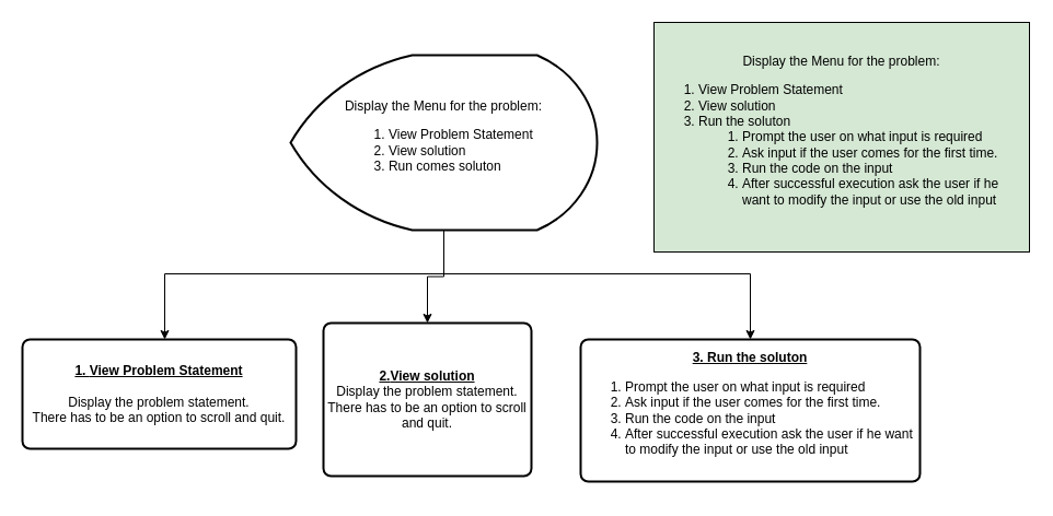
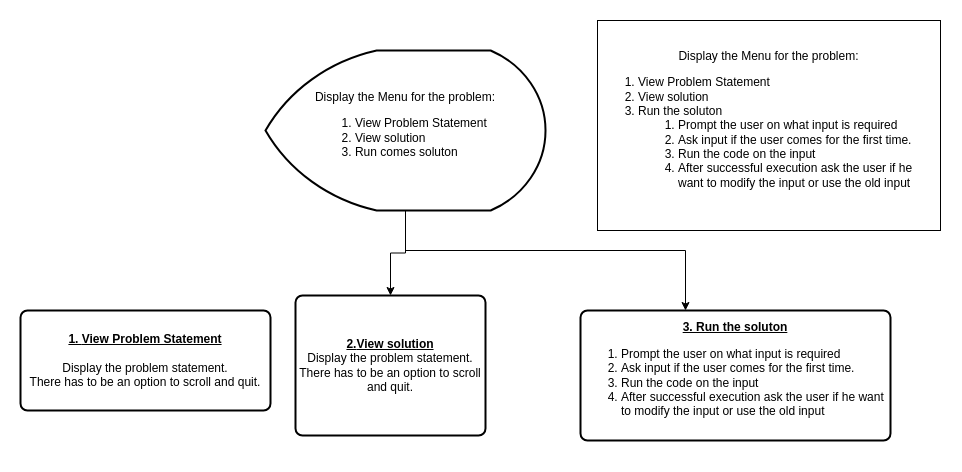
  <mxCell id="0" />
  <mxCell id="1" parent="0" />
  <mxCell id="2" value="" style="group" vertex="1" connectable="0" parent="1"><mxGeometry x="20" y="20" width="920" height="430" as="geometry" /></mxCell>
- <mxCell id="3" value="Display the Menu for the problem:&lt;br&gt;&lt;ol&gt;&lt;li style=&quot;text-align: left;&quot;&gt;View Problem Statement&lt;/li&gt;&lt;li style=&quot;text-align: left;&quot;&gt;View solution&lt;/li&gt;&lt;li style=&quot;text-align: left;&quot;&gt;Run the soluton&lt;/li&gt;&lt;ol&gt;&lt;li style=&quot;text-align: left;&quot;&gt;Prompt the user on what input is required&lt;/li&gt;&lt;li style=&quot;text-align: left;&quot;&gt;Ask input if the user comes for the first time.&lt;/li&gt;&lt;li style=&quot;text-align: left;&quot;&gt;Run the code on the input&lt;/li&gt;&lt;li style=&quot;text-align: left;&quot;&gt;After successful execution ask the user if he want to modify the input or use the old input&lt;/li&gt;&lt;/ol&gt;&lt;/ol&gt;" style="rounded=0;whiteSpace=wrap;html=1;fillColor=#d5e8d4;" vertex="1" parent="2"><mxGeometry x="577" width="343" height="210" as="geometry" /></mxCell>
+ <mxCell id="3" value="Display the Menu for the problem:&lt;br&gt;&lt;ol&gt;&lt;li style=&quot;text-align: left;&quot;&gt;View Problem Statement&lt;/li&gt;&lt;li style=&quot;text-align: left;&quot;&gt;View solution&lt;/li&gt;&lt;li style=&quot;text-align: left;&quot;&gt;Run the soluton&lt;/li&gt;&lt;ol&gt;&lt;li style=&quot;text-align: left;&quot;&gt;Prompt the user on what input is required&lt;/li&gt;&lt;li style=&quot;text-align: left;&quot;&gt;Ask input if the user comes for the first time.&lt;/li&gt;&lt;li style=&quot;text-align: left;&quot;&gt;Run the code on the input&lt;/li&gt;&lt;li style=&quot;text-align: left;&quot;&gt;After successful execution ask the user if he want to modify the input or use the old input&lt;/li&gt;&lt;/ol&gt;&lt;/ol&gt;" style="rounded=0;whiteSpace=wrap;html=1;" vertex="1" parent="2"><mxGeometry x="577" width="343" height="210" as="geometry" /></mxCell>
  <mxCell id="4" value="&lt;div style=&quot;text-align: left;&quot;&gt;&lt;span style=&quot;text-align: center;&quot;&gt;Display the Menu for the problem:&lt;/span&gt;&lt;br style=&quot;text-align: center;&quot;&gt;&lt;ol style=&quot;text-align: center;&quot;&gt;&lt;li style=&quot;text-align: left;&quot;&gt;View Problem Statement&lt;/li&gt;&lt;li style=&quot;text-align: left;&quot;&gt;View solution&lt;/li&gt;&lt;li style=&quot;text-align: left;&quot;&gt;Run comes soluton&lt;/li&gt;&lt;/ol&gt;&lt;/div&gt;" style="strokeWidth=2;html=1;shape=mxgraph.flowchart.display;whiteSpace=wrap;" vertex="1" parent="2"><mxGeometry x="245" y="30" width="280" height="160" as="geometry" /></mxCell>
  <mxCell id="5" value="&lt;b&gt;&lt;u&gt;1.&amp;nbsp;&lt;span style=&quot;text-align: left; background-color: initial;&quot;&gt;View Problem Statement&lt;br&gt;&lt;/span&gt;&lt;/u&gt;&lt;/b&gt;&lt;br&gt;Display the problem statement.&lt;br&gt;There has to be an option to scroll and quit." style="rounded=1;whiteSpace=wrap;html=1;absoluteArcSize=1;arcSize=14;strokeWidth=2;" vertex="1" parent="2"><mxGeometry y="290" width="250" height="100" as="geometry" /></mxCell>
- <mxCell id="6" style="edgeStyle=orthogonalEdgeStyle;rounded=0;orthogonalLoop=1;jettySize=auto;html=1;" edge="1" parent="2" source="4" target="5"><mxGeometry relative="1" as="geometry"><Array as="points"><mxPoint x="385" y="230" /><mxPoint x="130" y="230" /></Array></mxGeometry></mxCell>
  <mxCell id="7" value="&lt;div style=&quot;&quot;&gt;&lt;div style=&quot;&quot;&gt;&lt;b style=&quot;background-color: initial;&quot;&gt;&lt;u&gt;2.&lt;span style=&quot;background-color: initial;&quot;&gt;View solution&lt;/span&gt;&lt;/u&gt;&lt;/b&gt;&lt;/div&gt;&lt;span style=&quot;&quot;&gt;&lt;div style=&quot;&quot;&gt;&lt;span style=&quot;background-color: initial;&quot;&gt;Display the problem statement.&lt;/span&gt;&lt;/div&gt;&lt;/span&gt;&lt;span style=&quot;&quot;&gt;&lt;div style=&quot;&quot;&gt;&lt;span style=&quot;background-color: initial;&quot;&gt;There has to be an option to scroll and quit.&lt;/span&gt;&lt;/div&gt;&lt;/span&gt;&lt;/div&gt;" style="rounded=1;whiteSpace=wrap;html=1;absoluteArcSize=1;arcSize=14;strokeWidth=2;align=center;" vertex="1" parent="2"><mxGeometry x="275" y="275" width="190" height="140" as="geometry" /></mxCell>
  <mxCell id="8" style="edgeStyle=orthogonalEdgeStyle;rounded=0;orthogonalLoop=1;jettySize=auto;html=1;" edge="1" parent="2" source="4" target="7"><mxGeometry relative="1" as="geometry" /></mxCell>
- <mxCell id="9" value="&lt;b&gt;&lt;u&gt;3.&amp;nbsp;&lt;span style=&quot;text-align: left; background-color: initial;&quot;&gt;Run the soluton&lt;br&gt;&lt;/span&gt;&lt;/u&gt;&lt;/b&gt;&lt;ol&gt;&lt;li style=&quot;text-align: left;&quot;&gt;Prompt the user on what input is required&lt;/li&gt;&lt;li style=&quot;text-align: left;&quot;&gt;Ask input if the user comes for the first time.&lt;/li&gt;&lt;li style=&quot;text-align: left;&quot;&gt;Run the code on the input&lt;/li&gt;&lt;li style=&quot;text-align: left;&quot;&gt;After successful execution ask the user if he want to modify the input or use the old input&lt;/li&gt;&lt;/ol&gt;" style="rounded=1;whiteSpace=wrap;html=1;absoluteArcSize=1;arcSize=14;strokeWidth=2;" vertex="1" parent="2"><mxGeometry x="510" y="290" width="310" height="130" as="geometry" /></mxCell>
+ <mxCell id="9" value="&lt;b&gt;&lt;u&gt;3.&amp;nbsp;&lt;span style=&quot;text-align: left; background-color: initial;&quot;&gt;Run the soluton&lt;br&gt;&lt;/span&gt;&lt;/u&gt;&lt;/b&gt;&lt;ol&gt;&lt;li style=&quot;text-align: left;&quot;&gt;Prompt the user on what input is required&lt;/li&gt;&lt;li style=&quot;text-align: left;&quot;&gt;Ask input if the user comes for the first time.&lt;/li&gt;&lt;li style=&quot;text-align: left;&quot;&gt;Run the code on the input&lt;/li&gt;&lt;li style=&quot;text-align: left;&quot;&gt;After successful execution ask the user if he want to modify the input or use the old input&lt;/li&gt;&lt;/ol&gt;" style="rounded=1;whiteSpace=wrap;html=1;absoluteArcSize=1;arcSize=14;strokeWidth=2;" vertex="1" parent="2"><mxGeometry x="560" y="290" width="310" height="130" as="geometry" /></mxCell>
  <mxCell id="10" style="edgeStyle=orthogonalEdgeStyle;rounded=0;orthogonalLoop=1;jettySize=auto;html=1;" edge="1" parent="2" source="4" target="9"><mxGeometry relative="1" as="geometry"><Array as="points"><mxPoint x="385" y="230" /><mxPoint x="665" y="230" /></Array></mxGeometry></mxCell>
